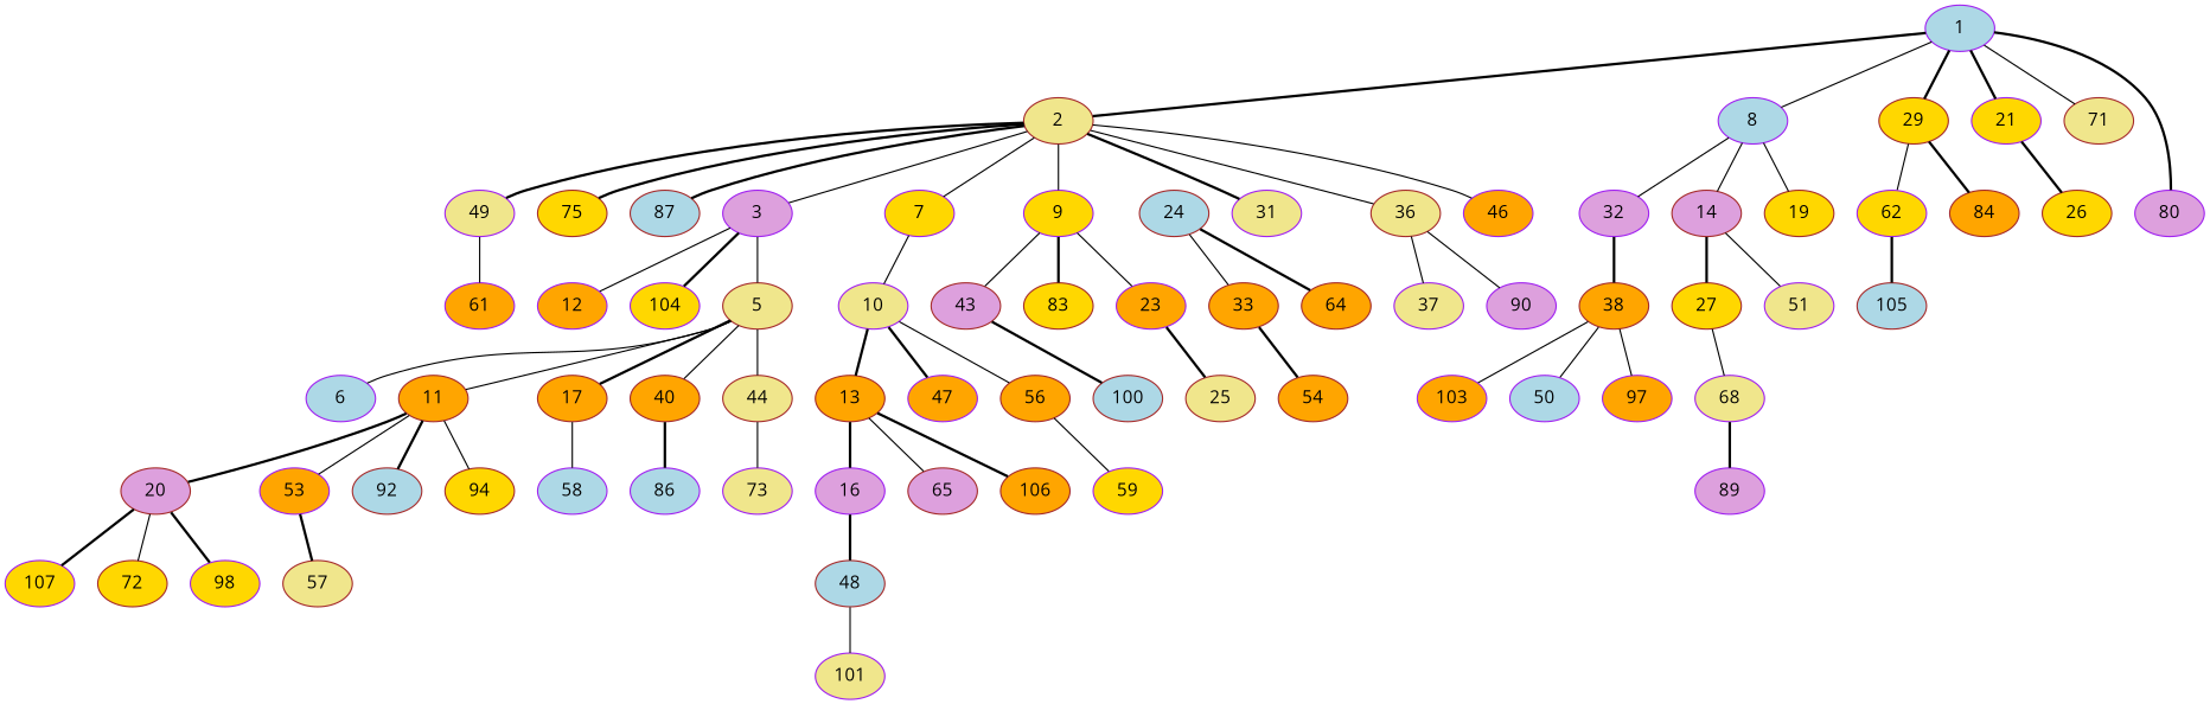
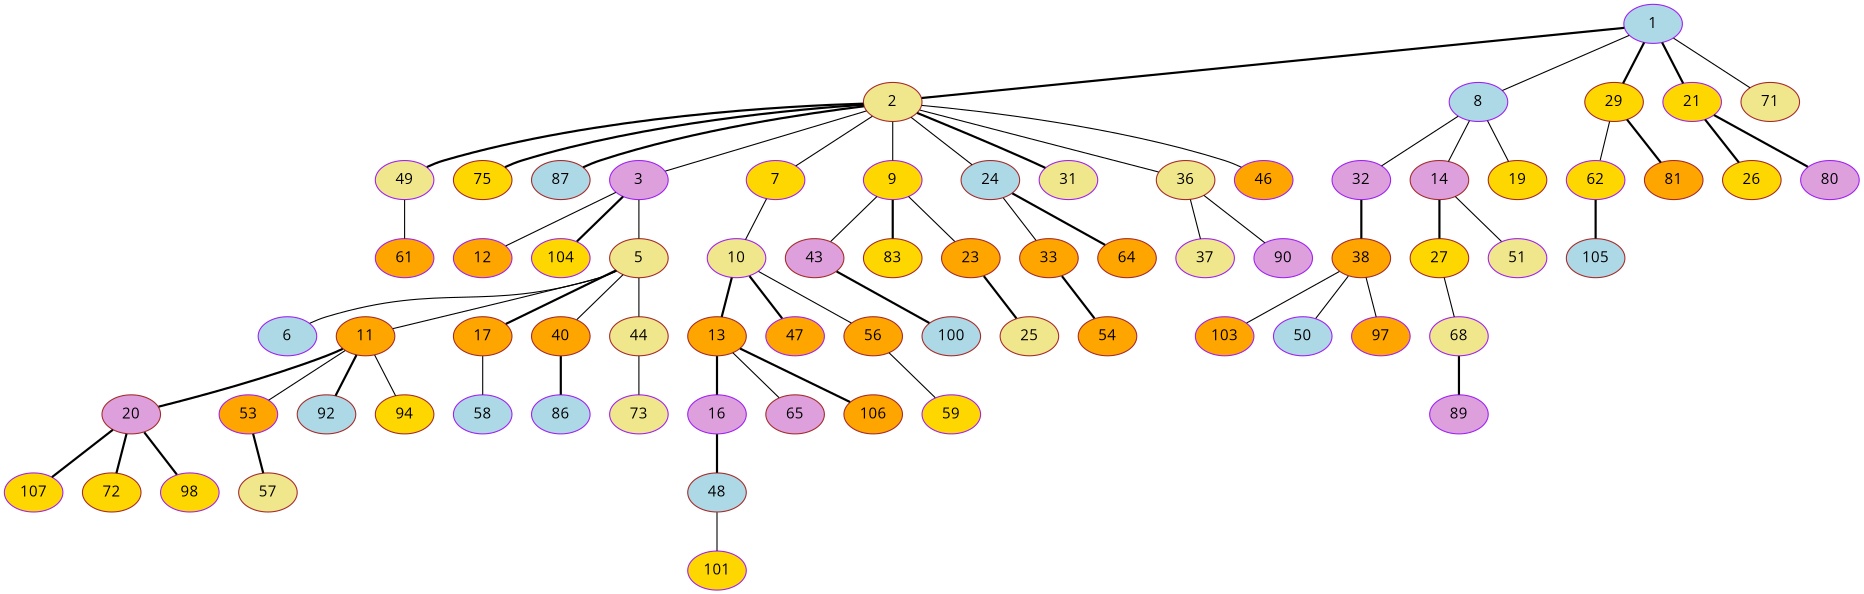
  graph {
    fontname="Open Sans"
    node [color=purple fillcolor=orange fontname="Open Sans" style=filled]
    edge [fontname="Open Sans" style=solid]
    1 [fillcolor=lightblue super="+63"]
    2 [color=brown fillcolor=khaki super="+4"]
    8 [fillcolor=lightblue super="+52"]
    21 [fillcolor=gold super="+28"]
    29 [color=brown fillcolor=gold super="+60"]
    71 [color=brown fillcolor=khaki super="+77"]
    80 [fillcolor=plum]
    3 [fillcolor=plum super="+70"]
    7 [fillcolor=gold]
    9 [fillcolor=gold super="+18"]
    24 [color=brown fillcolor=lightblue super="+30"]
    31 [fillcolor=khaki]
    36 [color=brown fillcolor=khaki super="+39"]
    46
    49 [fillcolor=khaki super="+55"]
    75 [color=brown fillcolor=gold]
    87 [color=brown fillcolor=lightblue]
    14 [color=brown fillcolor=plum super="+15"]
    19 [color=brown fillcolor=gold super="+66"]
    32 [fillcolor=plum]
    26 [color=brown fillcolor=gold]
    62 [fillcolor=gold]
-   81 [color=brown label=84]
+   81 [color=brown]
    5 [color=brown fillcolor=khaki super="+34"]
    12
    104 [fillcolor=gold]
    10 [fillcolor=khaki super="+79"]
-   23 [super="+96"]
+   23 [color=brown super="+96"]
    43 [color=brown fillcolor=plum super="+84"]
    83 [color=brown fillcolor=gold]
    33 [color=brown super="+42"]
    64 [color=brown super="+88"]
    37 [fillcolor=khaki]
    90 [fillcolor=plum]
    61 [super="+99"]
    6 [fillcolor=lightblue]
    11 [color=brown super="+22"]
    17 [color=brown super="+91"]
    40 [color=brown super="+45"]
    44 [color=brown fillcolor=khaki]
    20 [color=brown fillcolor=plum super="+67"]
    53 [super="+76"]
    92 [color=brown fillcolor=lightblue]
    94 [color=brown fillcolor=gold super="+95"]
    58 [fillcolor=lightblue]
    86 [fillcolor=lightblue]
    73 [fillcolor=khaki]
    13 [color=brown super="+85"]
    47 [super="+74"]
    56 [color=brown]
    27 [color=brown fillcolor=gold]
    51 [fillcolor=khaki]
    38 [color=brown super="+41"]
    25 [color=brown fillcolor=khaki super="+69"]
    100 [color=brown fillcolor=lightblue]
    16 [fillcolor=plum super="+35"]
    65 [color=brown fillcolor=plum]
    106 [color=brown]
    59 [fillcolor=gold super="+82"]
    72 [color=brown fillcolor=gold super="+93"]
    98 [fillcolor=gold]
    107 [fillcolor=gold]
    57 [color=brown fillcolor=khaki super="+102"]
    48 [color=brown fillcolor=lightblue]
    68 [fillcolor=khaki super="+78"]
-   101 [fillcolor=khaki]
+   101 [fillcolor=gold]
    54 [color=brown]
    89 [fillcolor=plum]
    105 [color=brown fillcolor=lightblue]
    50 [fillcolor=lightblue]
    97
    103
    1 -- 2 [style=bold]
    1 -- 8
    1 -- 21 [style=bold]
    1 -- 29 [style=bold]
    1 -- 71
-   1 -- 80 [style=bold]
+   21 -- 80 [style=bold]
    2 -- 3
    2 -- 7
    2 -- 9
+   2 -- 24
    2 -- 31 [style=bold]
    2 -- 36
    2 -- 46
    2 -- 49 [style=bold]
    2 -- 75 [style=bold]
    2 -- 87 [style=bold]
    8 -- 14
    8 -- 19
    8 -- 32
    21 -- 26 [style=bold]
    29 -- 62
    29 -- 81 [style=bold]
    3 -- 5
    3 -- 12
    3 -- 104 [style=bold]
    7 -- 10
    9 -- 23
    9 -- 43
    9 -- 83 [style=bold]
    24 -- 33
    24 -- 64 [style=bold]
    36 -- 37
    36 -- 90
    49 -- 61
    14 -- 27 [style=bold]
    14 -- 51
    32 -- 38 [style=bold]
    62 -- 105 [style=bold]
    5 -- 6
    5 -- 11
    5 -- 17 [style=bold]
    5 -- 40
    5 -- 44
    10 -- 13 [style=bold]
    10 -- 47 [style=bold]
    10 -- 56
    23 -- 25 [style=bold]
    43 -- 100 [style=bold]
    33 -- 54 [style=bold]
    11 -- 20 [style=bold]
    11 -- 53
    11 -- 92 [style=bold]
    11 -- 94
    17 -- 58
    40 -- 86 [style=bold]
    44 -- 73
-   20 -- 72
+   20 -- 72 [style=bold]
    20 -- 98 [style=bold]
    20 -- 107 [style=bold]
    53 -- 57 [style=bold]
    13 -- 16 [style=bold]
    13 -- 65
    13 -- 106 [style=bold]
    56 -- 59
    27 -- 68
    38 -- 50
    38 -- 97
    38 -- 103
    16 -- 48 [style=bold]
    48 -- 101
    68 -- 89 [style=bold]
  }
